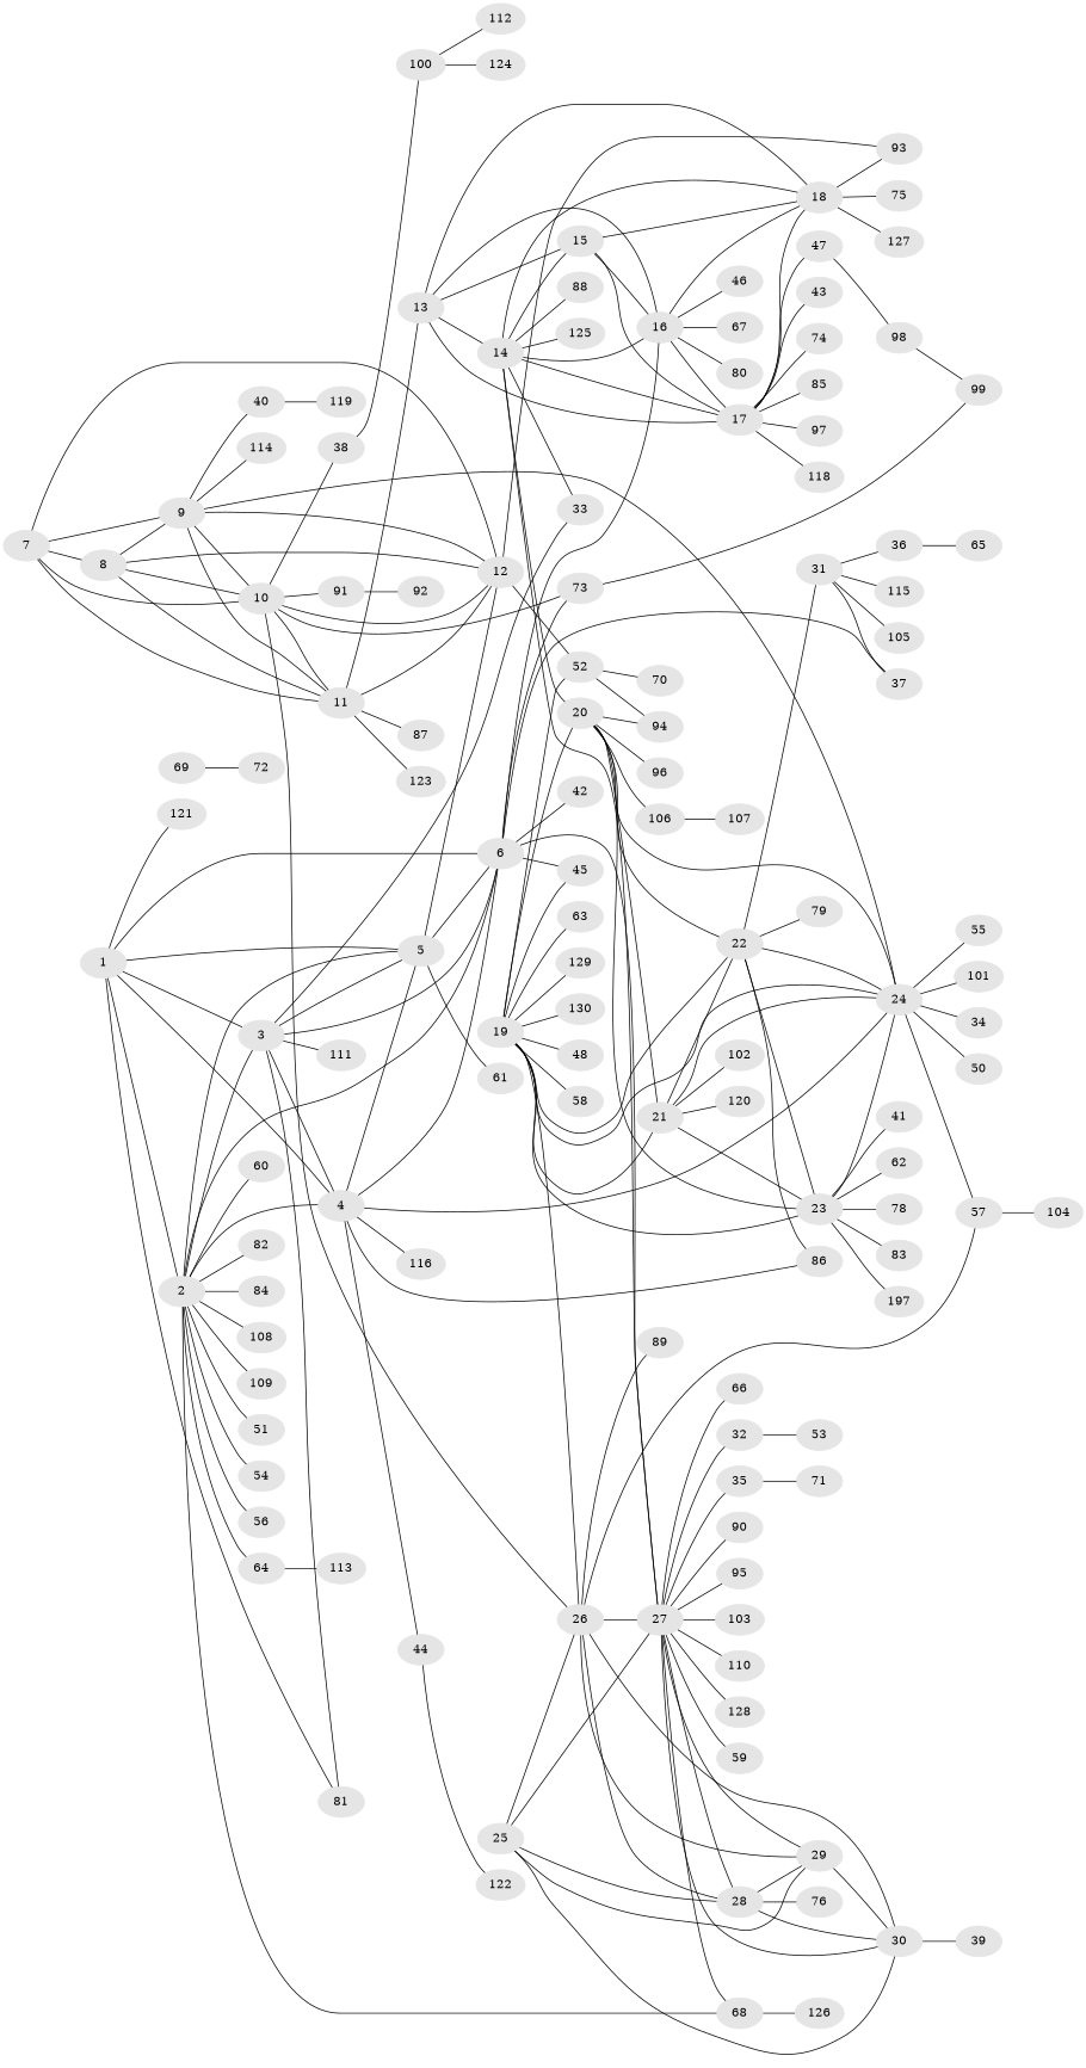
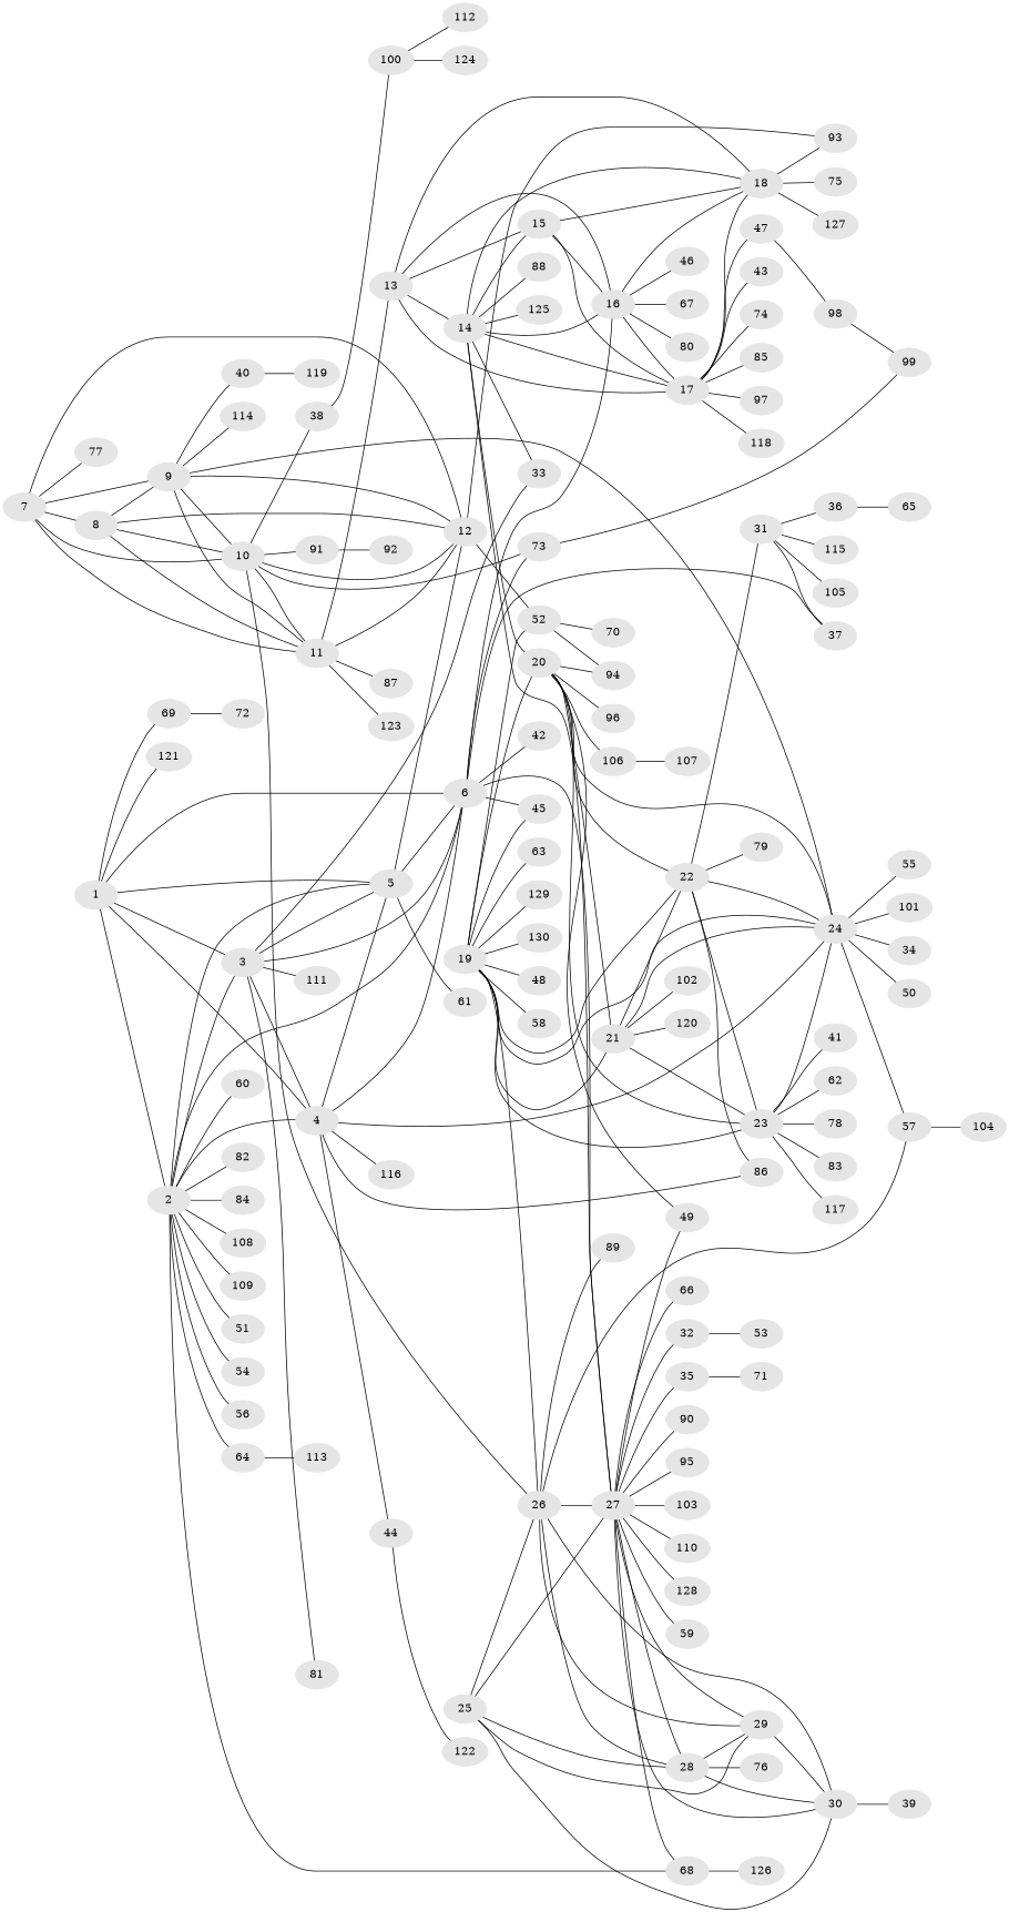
  graph {
    rankdir=LR
    node [color=gray90 style=filled]
    1
    2
    3
    4
    5
    6
    69
    121
    51
    54
    56
    60
    64
    68
    82
    84
    108
    109
    33
    81
    111
    24
    44
    86
    116
    12
    61
    16
    27
    37
    42
    45
    73
    72
    113
    126
    34
    50
    55
    57
    101
    122
    52
    93
    17
    18
    46
    67
    80
+   49
    28
    29
    30
    32
    35
    59
    66
    90
    95
    103
    110
    128
    99
    7
    8
    9
    10
    11
+   77
    40
    114
    26
    38
    91
    13
    87
    123
    119
    89
    100
    92
    14
    15
    94
    70
    20
    88
    125
    43
    47
    74
    85
    97
    118
    75
    127
    21
    22
    23
    96
    106
    98
    19
    48
    58
    63
    129
    130
    102
    120
    31
    79
    41
    62
    78
    83
-   117 [label=197]
+   117
    107
    36
    105
    115
    104
    25
    76
    39
    53
    71
    65
    112
    124
    1 -- 2
    1 -- 3
    1 -- 4
    1 -- 5
    1 -- 6
-   1 -- 81
+   1 -- 69
    1 -- 121
    2 -- 3
    2 -- 4
    2 -- 5
    2 -- 6
    2 -- 51
    2 -- 54
    2 -- 56
    2 -- 60
    2 -- 64
    2 -- 68
    2 -- 82
    2 -- 84
    2 -- 108
    2 -- 109
    3 -- 4
    3 -- 5
    3 -- 6
    3 -- 33
    3 -- 81
    3 -- 111
    4 -- 5
    4 -- 6
    4 -- 24
    4 -- 44
    4 -- 86
    4 -- 116
    5 -- 6
    5 -- 12
    5 -- 61
    6 -- 16
    6 -- 27
    6 -- 37
    6 -- 42
    6 -- 45
    6 -- 73
    69 -- 72
    64 -- 113
    68 -- 126
    24 -- 34
    24 -- 50
    24 -- 55
    24 -- 57
    24 -- 101
    44 -- 122
    12 -- 52
    12 -- 93
    16 -- 17
    16 -- 18
    16 -- 46
    16 -- 67
    16 -- 80
    27 -- 68
+   27 -- 49
    27 -- 28
    27 -- 29
    27 -- 30
    27 -- 32
    27 -- 35
    27 -- 59
    27 -- 66
    27 -- 90
    27 -- 95
    27 -- 103
    27 -- 110
    27 -- 128
    73 -- 99
    57 -- 104
    52 -- 94
    52 -- 70
    17 -- 18
    17 -- 43
    17 -- 47
    17 -- 74
    17 -- 85
    17 -- 97
    17 -- 118
    18 -- 93
    18 -- 75
    18 -- 127
    28 -- 29
    28 -- 30
    28 -- 76
    29 -- 30
    30 -- 39
    32 -- 53
    35 -- 71
    7 -- 12
    7 -- 8
    7 -- 9
    7 -- 10
    7 -- 11
+   7 -- 77
    8 -- 12
    8 -- 9
    8 -- 10
    8 -- 11
    9 -- 24
    9 -- 12
    9 -- 10
    9 -- 11
    9 -- 40
    9 -- 114
    10 -- 12
    10 -- 73
    10 -- 11
    10 -- 26
    10 -- 38
    10 -- 91
    11 -- 12
    11 -- 13
    11 -- 87
    11 -- 123
    40 -- 119
    26 -- 27
    26 -- 57
    26 -- 28
    26 -- 29
    26 -- 30
    26 -- 89
    38 -- 100
    91 -- 92
    13 -- 16
    13 -- 17
    13 -- 18
    13 -- 14
    13 -- 15
    100 -- 112
    100 -- 124
    14 -- 33
    14 -- 16
    14 -- 27
    14 -- 17
    14 -- 18
    14 -- 15
    14 -- 20
    14 -- 88
    14 -- 125
    15 -- 16
    15 -- 17
    15 -- 18
    20 -- 24
+   20 -- 49
    20 -- 94
    20 -- 21
    20 -- 22
    20 -- 23
    20 -- 96
    20 -- 106
    47 -- 98
    21 -- 24
    21 -- 22
    21 -- 23
    21 -- 102
    21 -- 120
    22 -- 24
    22 -- 86
    22 -- 23
    22 -- 31
    22 -- 79
    23 -- 24
    23 -- 41
    23 -- 62
    23 -- 78
    23 -- 83
    23 -- 117
    106 -- 107
    98 -- 99
    19 -- 24
    19 -- 45
    19 -- 52
    19 -- 26
    19 -- 20
    19 -- 21
    19 -- 22
    19 -- 23
    19 -- 48
    19 -- 58
    19 -- 63
    19 -- 129
    19 -- 130
    31 -- 37
    31 -- 36
    31 -- 105
    31 -- 115
    36 -- 65
    25 -- 27
    25 -- 28
    25 -- 29
    25 -- 30
    25 -- 26
  }
